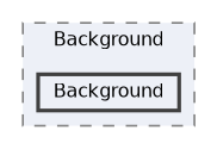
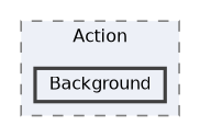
  digraph {
    compound=true
    n1 [color=grey25 fillcolor="#edf0f7" fontname=Helvetica fontsize=10 height=0.2 label=Background shape=box style="filled,bold" width=0.4]
    subgraph cluster_1 {
      bgcolor="#edf0f7"
      fontname=Helvetica
      fontsize=10
-     label=Background
+     label=Action
      pencolor=grey50
      style="filled,dashed"
      n1
    }
  }
